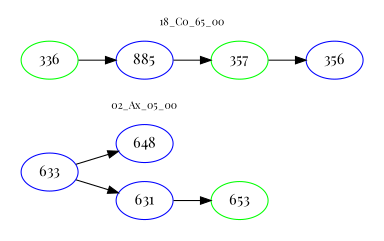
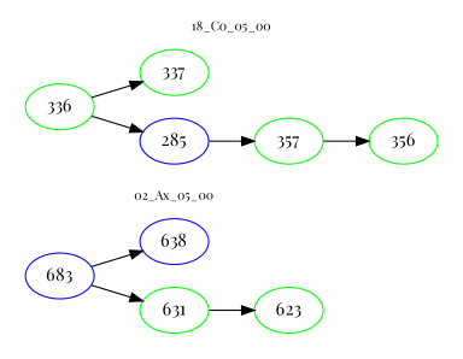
  digraph {
    fontname="Playfair Display"
    rankdir=LR
    node [color=green fontname="Playfair Display"]
    edge [color=black fontname="Playfair Display"]
-   n1 [color=blue label=633]
-   n2 [color=blue label=631]
-   n3 [color=blue label=648]
-   n4 [label=653]
+   n1 [color=blue label=683]
+   n2 [label=631]
+   n3 [color=blue label=638]
+   n4 [label=623]
    n5 [label=336]
-   n6 [color=blue label=885]
+   n6 [color=blue label=285]
+   n7 [label=337]
    n8 [label=357]
-   n9 [color=blue label=356]
+   n9 [label=356]
    subgraph cluster_1 {
      color=white
      fontsize=10
      label="02_Ax_05_00"
      n1
      n2
      n3
      n4
    }
    subgraph cluster_2 {
      color=white
      fontsize=10
-     label="18_C0_65_00"
+     label="18_C0_05_00"
      n5
      n6
+     n7
      n8
      n9
    }
    n1 -> n2
    n1 -> n3
    n2 -> n4
    n5 -> n6
+   n5 -> n7
    n6 -> n8
    n8 -> n9
  }
